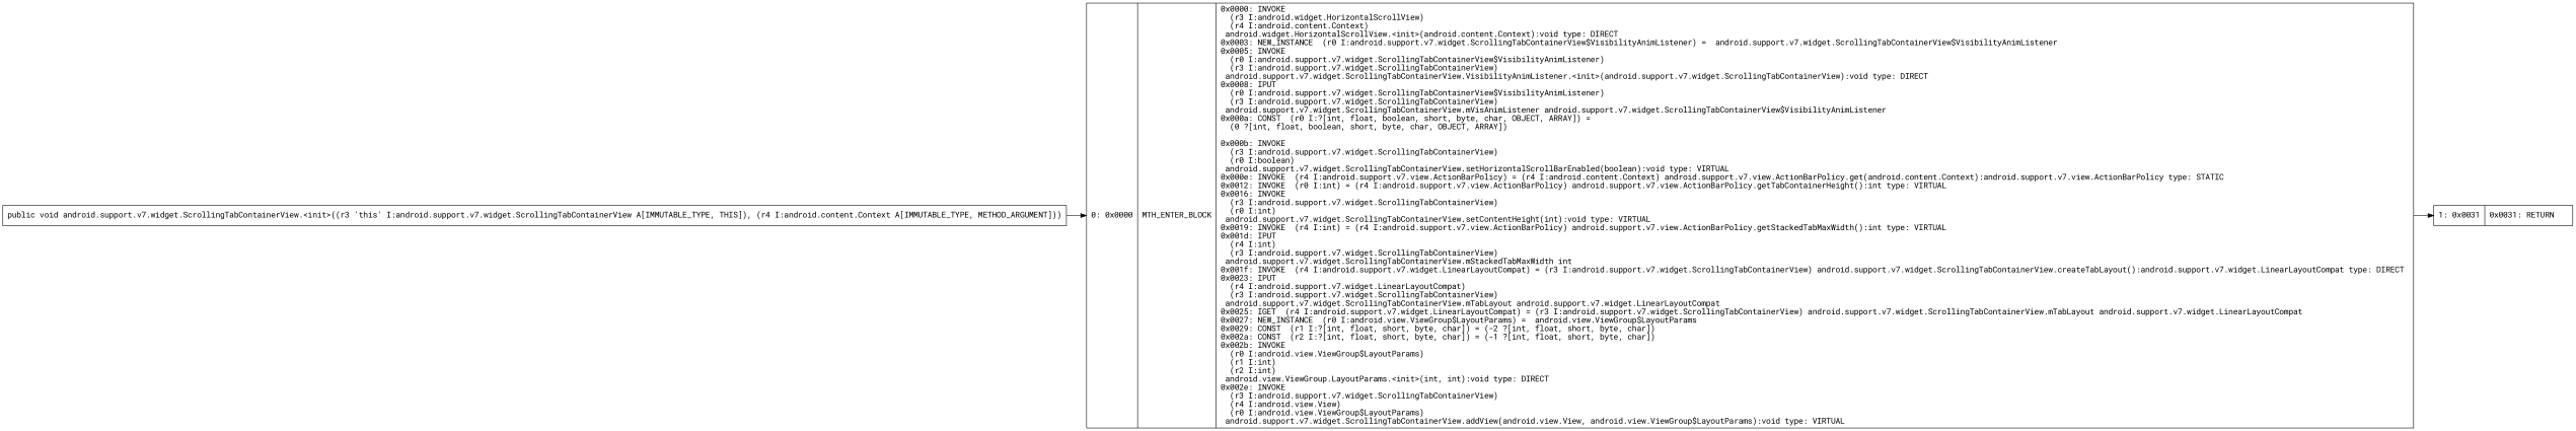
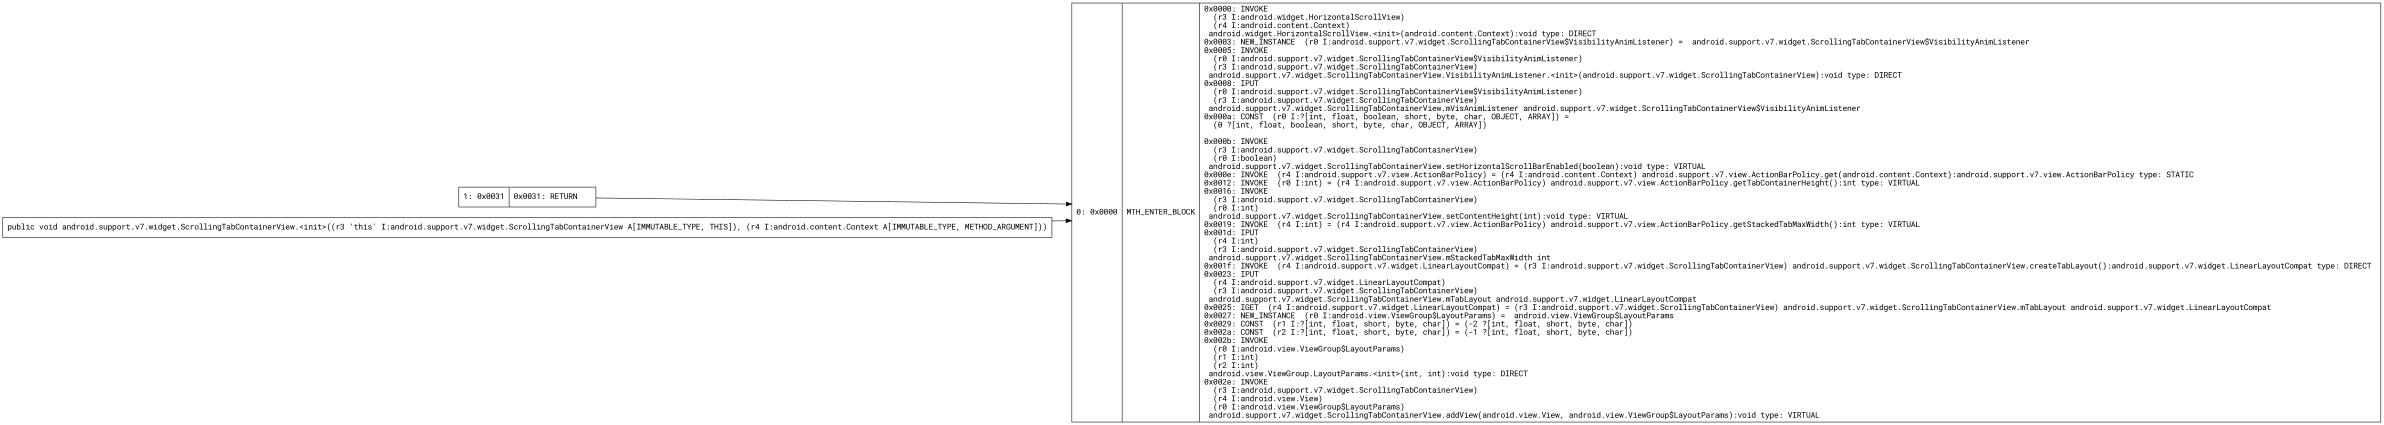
  digraph {
    rankdir=LR
    fontname="Roboto Mono"
    node [shape=record fontname="Roboto Mono"]
    edge [fontname="Roboto Mono"]
    n1 [label="{0\:\ 0x0000|MTH_ENTER_BLOCK\l|0x0000: INVOKE  \l  (r3 I:android.widget.HorizontalScrollView)\l  (r4 I:android.content.Context)\l android.widget.HorizontalScrollView.\<init\>(android.content.Context):void type: DIRECT \l0x0003: NEW_INSTANCE  (r0 I:android.support.v7.widget.ScrollingTabContainerView$VisibilityAnimListener) =  android.support.v7.widget.ScrollingTabContainerView$VisibilityAnimListener \l0x0005: INVOKE  \l  (r0 I:android.support.v7.widget.ScrollingTabContainerView$VisibilityAnimListener)\l  (r3 I:android.support.v7.widget.ScrollingTabContainerView)\l android.support.v7.widget.ScrollingTabContainerView.VisibilityAnimListener.\<init\>(android.support.v7.widget.ScrollingTabContainerView):void type: DIRECT \l0x0008: IPUT  \l  (r0 I:android.support.v7.widget.ScrollingTabContainerView$VisibilityAnimListener)\l  (r3 I:android.support.v7.widget.ScrollingTabContainerView)\l android.support.v7.widget.ScrollingTabContainerView.mVisAnimListener android.support.v7.widget.ScrollingTabContainerView$VisibilityAnimListener \l0x000a: CONST  (r0 I:?[int, float, boolean, short, byte, char, OBJECT, ARRAY]) = \l  (0 ?[int, float, boolean, short, byte, char, OBJECT, ARRAY])\l \l0x000b: INVOKE  \l  (r3 I:android.support.v7.widget.ScrollingTabContainerView)\l  (r0 I:boolean)\l android.support.v7.widget.ScrollingTabContainerView.setHorizontalScrollBarEnabled(boolean):void type: VIRTUAL \l0x000e: INVOKE  (r4 I:android.support.v7.view.ActionBarPolicy) = (r4 I:android.content.Context) android.support.v7.view.ActionBarPolicy.get(android.content.Context):android.support.v7.view.ActionBarPolicy type: STATIC \l0x0012: INVOKE  (r0 I:int) = (r4 I:android.support.v7.view.ActionBarPolicy) android.support.v7.view.ActionBarPolicy.getTabContainerHeight():int type: VIRTUAL \l0x0016: INVOKE  \l  (r3 I:android.support.v7.widget.ScrollingTabContainerView)\l  (r0 I:int)\l android.support.v7.widget.ScrollingTabContainerView.setContentHeight(int):void type: VIRTUAL \l0x0019: INVOKE  (r4 I:int) = (r4 I:android.support.v7.view.ActionBarPolicy) android.support.v7.view.ActionBarPolicy.getStackedTabMaxWidth():int type: VIRTUAL \l0x001d: IPUT  \l  (r4 I:int)\l  (r3 I:android.support.v7.widget.ScrollingTabContainerView)\l android.support.v7.widget.ScrollingTabContainerView.mStackedTabMaxWidth int \l0x001f: INVOKE  (r4 I:android.support.v7.widget.LinearLayoutCompat) = (r3 I:android.support.v7.widget.ScrollingTabContainerView) android.support.v7.widget.ScrollingTabContainerView.createTabLayout():android.support.v7.widget.LinearLayoutCompat type: DIRECT \l0x0023: IPUT  \l  (r4 I:android.support.v7.widget.LinearLayoutCompat)\l  (r3 I:android.support.v7.widget.ScrollingTabContainerView)\l android.support.v7.widget.ScrollingTabContainerView.mTabLayout android.support.v7.widget.LinearLayoutCompat \l0x0025: IGET  (r4 I:android.support.v7.widget.LinearLayoutCompat) = (r3 I:android.support.v7.widget.ScrollingTabContainerView) android.support.v7.widget.ScrollingTabContainerView.mTabLayout android.support.v7.widget.LinearLayoutCompat \l0x0027: NEW_INSTANCE  (r0 I:android.view.ViewGroup$LayoutParams) =  android.view.ViewGroup$LayoutParams \l0x0029: CONST  (r1 I:?[int, float, short, byte, char]) = (\-2 ?[int, float, short, byte, char]) \l0x002a: CONST  (r2 I:?[int, float, short, byte, char]) = (\-1 ?[int, float, short, byte, char]) \l0x002b: INVOKE  \l  (r0 I:android.view.ViewGroup$LayoutParams)\l  (r1 I:int)\l  (r2 I:int)\l android.view.ViewGroup.LayoutParams.\<init\>(int, int):void type: DIRECT \l0x002e: INVOKE  \l  (r3 I:android.support.v7.widget.ScrollingTabContainerView)\l  (r4 I:android.view.View)\l  (r0 I:android.view.ViewGroup$LayoutParams)\l android.support.v7.widget.ScrollingTabContainerView.addView(android.view.View, android.view.ViewGroup$LayoutParams):void type: VIRTUAL \l}"]
    n2 [label="{1\:\ 0x0031|0x0031: RETURN   \l}"]
    n3 [label="{public void android.support.v7.widget.ScrollingTabContainerView.\<init\>((r3 'this' I:android.support.v7.widget.ScrollingTabContainerView A[IMMUTABLE_TYPE, THIS]), (r4 I:android.content.Context A[IMMUTABLE_TYPE, METHOD_ARGUMENT])) }"]
-   n1 -> n2
+   n2 -> n1
    n3 -> n1
  }
